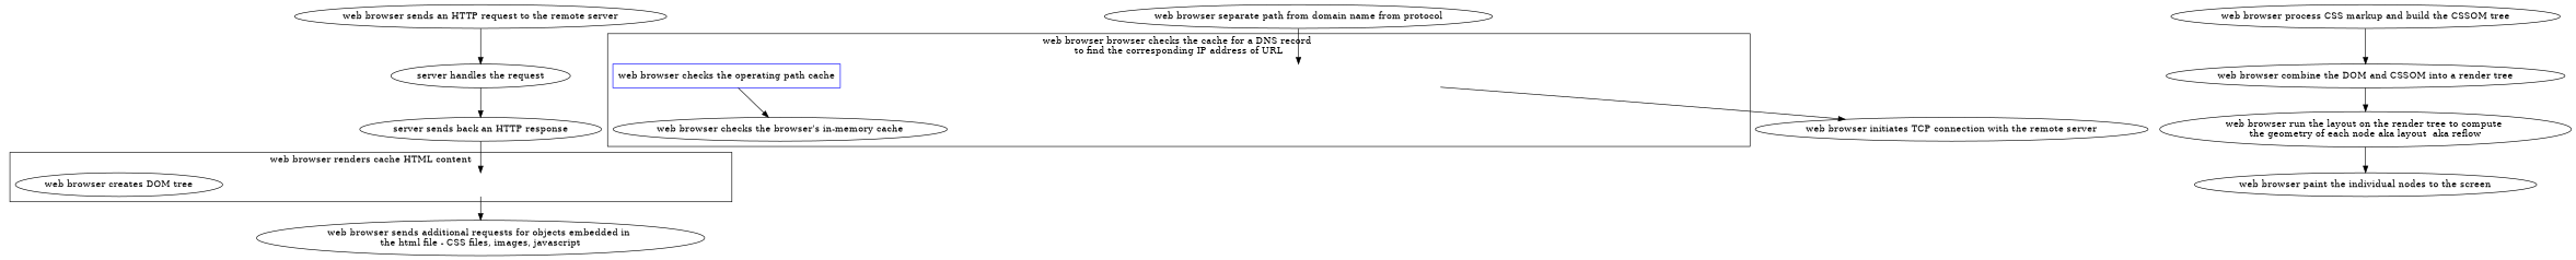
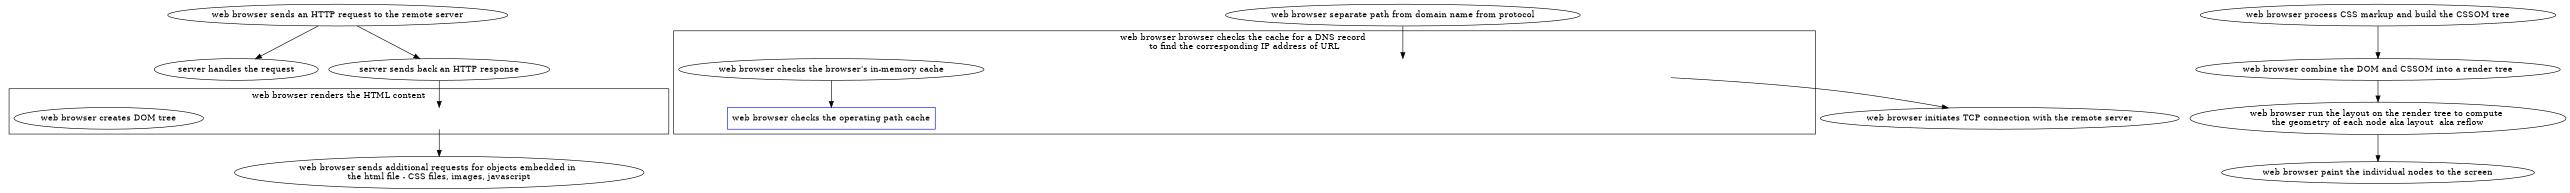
  strict digraph {
    compound=true
    user_story_user_brows_web_browseweb_browser_renders_the_HTML_content [style=invis]
    n2 [label="web browser creates DOM tree"]
    user_story_user_brows_web_browseweb_browser_browser_checks_the_cache_for_a_DNS_record_to_find_the_corresponding_IP_address_of_URL [style=invis]
    n4 [label="web browser checks the browser's in-memory cache"]
    n5 [color=blue label="web browser checks the operating path cache" shape=rectangle]
    n6 [label="web browser sends additional requests for objects embedded in \nthe html file - CSS files, images, javascript"]
    n7 [label="web browser initiates TCP connection with the remote server"]
    n8 [label="web browser separate path from domain name from protocol"]
    n9 [label="web browser sends an HTTP request to the remote server"]
    n10 [label="server handles the request"]
    n11 [label="server sends back an HTTP response"]
    n12 [label="web browser process CSS markup and build the CSSOM tree"]
    n13 [label="web browser combine the DOM and CSSOM into a render tree"]
    n14 [label="web browser run the layout on the render tree to compute \nthe geometry of each node aka layout  aka reflow"]
    n15 [label="web browser paint the individual nodes to the screen"]
    subgraph cluster_1 {
-     label="web browser renders cache HTML content"
+     label="web browser renders the HTML content"
      user_story_user_brows_web_browseweb_browser_renders_the_HTML_content
      n2
    }
    subgraph cluster_2 {
      label="web browser browser checks the cache for a DNS record \nto find the corresponding IP address of URL"
      user_story_user_brows_web_browseweb_browser_browser_checks_the_cache_for_a_DNS_record_to_find_the_corresponding_IP_address_of_URL
      n4
      n5
    }
    user_story_user_brows_web_browseweb_browser_renders_the_HTML_content -> n6
    user_story_user_brows_web_browseweb_browser_browser_checks_the_cache_for_a_DNS_record_to_find_the_corresponding_IP_address_of_URL -> n7
-   n5 -> n4
+   n4 -> n5
    n8 -> user_story_user_brows_web_browseweb_browser_browser_checks_the_cache_for_a_DNS_record_to_find_the_corresponding_IP_address_of_URL
    n9 -> n10
-   n10 -> n11
+   n9 -> n11
    n11 -> user_story_user_brows_web_browseweb_browser_renders_the_HTML_content
    n12 -> n13
    n13 -> n14
    n14 -> n15
  }
